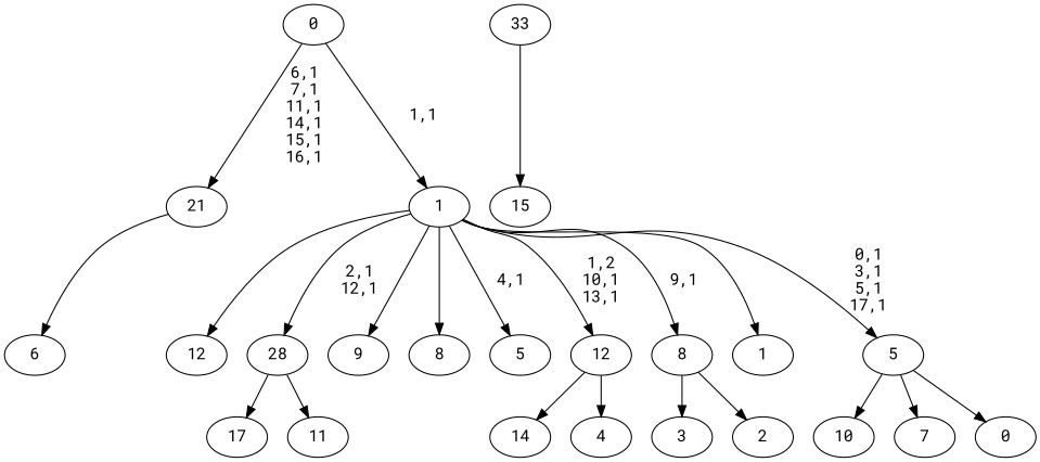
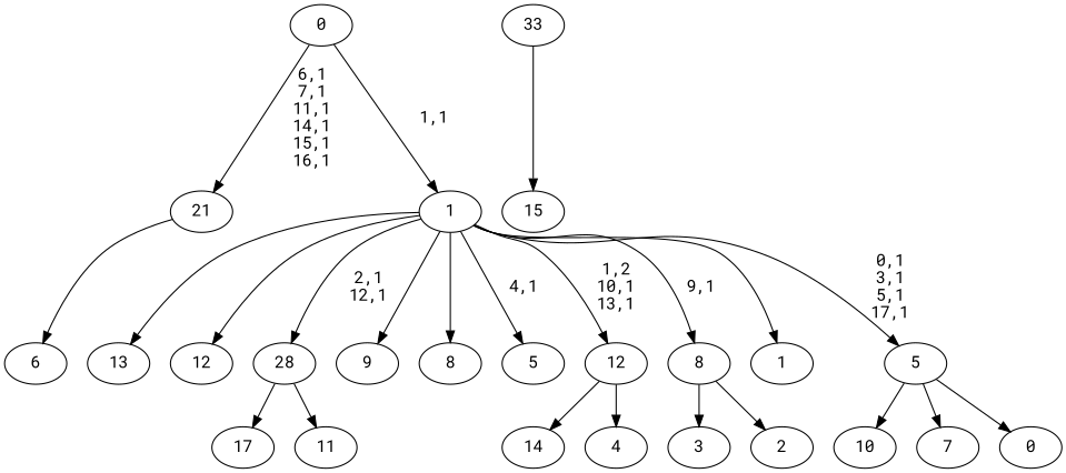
  digraph {
    fontname="Roboto Mono"
    node [fontname="Roboto Mono"]
    edge [fontname="Roboto Mono"]
    n1 [label=17]
    n2 [label=15]
    33
    n4 [label=14]
+   n5 [label=13]
    n6 [label=12]
    n7 [label=11]
    28
    n9 [label=10]
    n10 [label=9]
    n11 [label=8]
    n12 [label=7]
    n13 [label=6]
    21
    n15 [label=5]
    n16 [label=4]
    12
    n18 [label=3]
    n19 [label=2]
    8
    n21 [label=1]
    n22 [label=0]
    5
    1
    0
    33 -> n2
    28 -> n1
    28 -> n7
    21 -> n13
    12 -> n4
    12 -> n16
    8 -> n18
    8 -> n19
    5 -> n9
    5 -> n12
    5 -> n22
+   1 -> n5
    1 -> n6
    1 -> 28 [label="2,1\n12,1"]
    1 -> n10
    1 -> n11
    1 -> n15 [label="4,1"]
    1 -> 12 [label="1,2\n10,1\n13,1"]
    1 -> 8 [label="9,1"]
    1 -> n21
    1 -> 5 [label="0,1\n3,1\n5,1\n17,1"]
    0 -> 21 [label="6,1\n7,1\n11,1\n14,1\n15,1\n16,1"]
    0 -> 1 [label="1,1"]
  }
